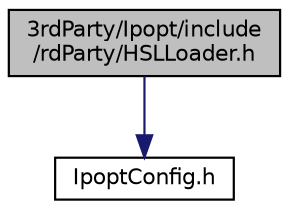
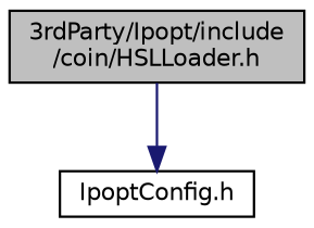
  digraph {
    node [color=black fontname=Helvetica fontsize=10 shape=record style=filled]
-   n1 [fillcolor=grey75 fontcolor=black height=0.2 label="3rdParty/Ipopt/include\l/rdParty/HSLLoader.h" width=0.4]
+   n1 [fillcolor=grey75 fontcolor=black height=0.2 label="3rdParty/Ipopt/include\l/coin/HSLLoader.h" width=0.4]
    n2 [fillcolor=white height=0.2 label="IpoptConfig.h" width=0.4]
    n1 -> n2 [color=midnightblue fontname=Helvetica fontsize=10 labelfontname=Helvetica labelfontsize=10 style=solid]
  }
